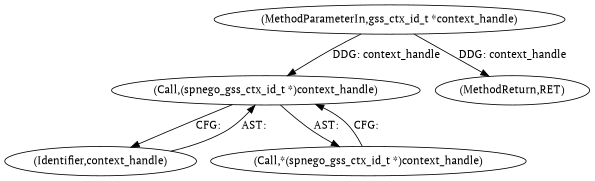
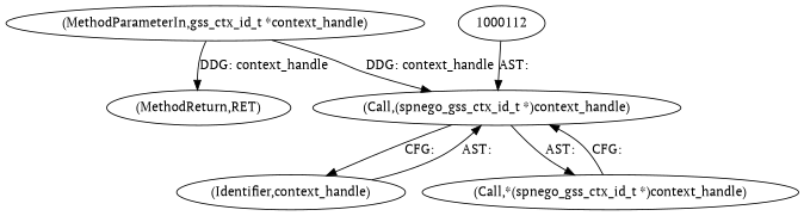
  digraph {
    fontname="PT Serif"
    node [fontname="PT Serif"]
    edge [fontname="PT Serif"]
    n1 [label="(MethodParameterIn,gss_ctx_id_t *context_handle)"]
    n2 [label="(Call,(spnego_gss_ctx_id_t *)context_handle)"]
    n3 [label="(MethodReturn,RET)"]
    n4 [label="(Identifier,context_handle)"]
    n5 [label="(Call,*(spnego_gss_ctx_id_t *)context_handle)"]
+   1000112
    n1 -> n2 [label="DDG: context_handle"]
    n1 -> n3 [label="DDG: context_handle"]
    n2 -> n4 [label="CFG: "]
    n2 -> n5 [label="AST: "]
    n4 -> n2 [label="AST: "]
    n5 -> n2 [label="CFG: "]
+   1000112 -> n2 [label="AST: "]
  }
